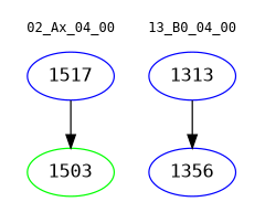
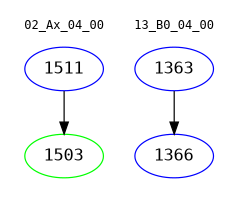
  digraph {
    fontname="DejaVu Sans Mono"
    node [color=blue fontname="DejaVu Sans Mono"]
    edge [color=black fontname="DejaVu Sans Mono"]
-   n1 [label=1517]
+   n1 [label=1511]
    n2 [color=green label=1503]
-   n3 [label=1313]
-   n4 [label=1356]
+   n3 [label=1363]
+   n4 [label=1366]
    subgraph cluster_1 {
      color=white
      fontsize=10
      label="02_Ax_04_00"
      n1
      n2
    }
    subgraph cluster_2 {
      color=white
      fontsize=10
      label="13_B0_04_00"
      n3
      n4
    }
    n1 -> n2
    n3 -> n4
  }
